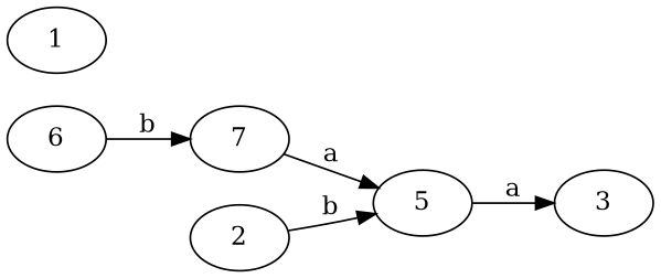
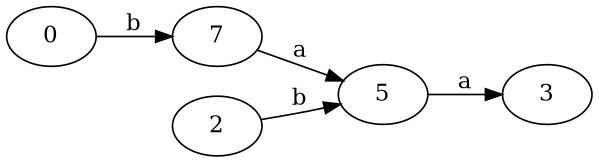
  strict digraph {
    rankdir=LR
    5
    3
    7
-   0 [label=6]
-   1
+   0
    2
    5 -> 3 [label=a]
    7 -> 5 [label=a]
    0 -> 7 [label=b]
    2 -> 5 [label=b]
  }
